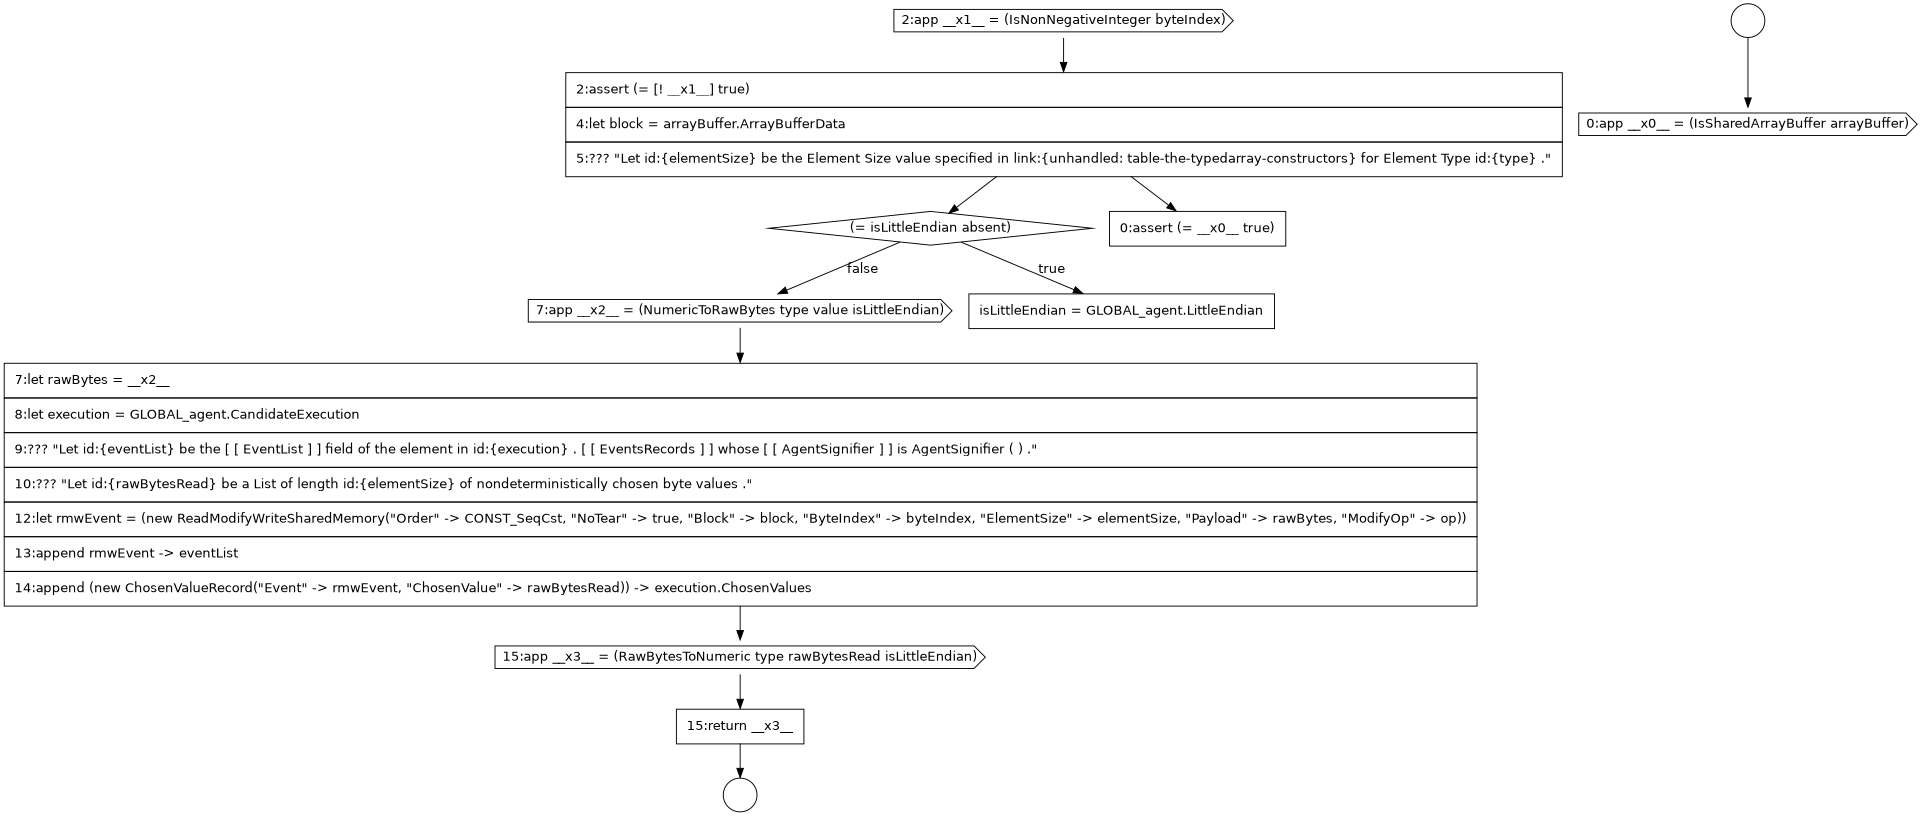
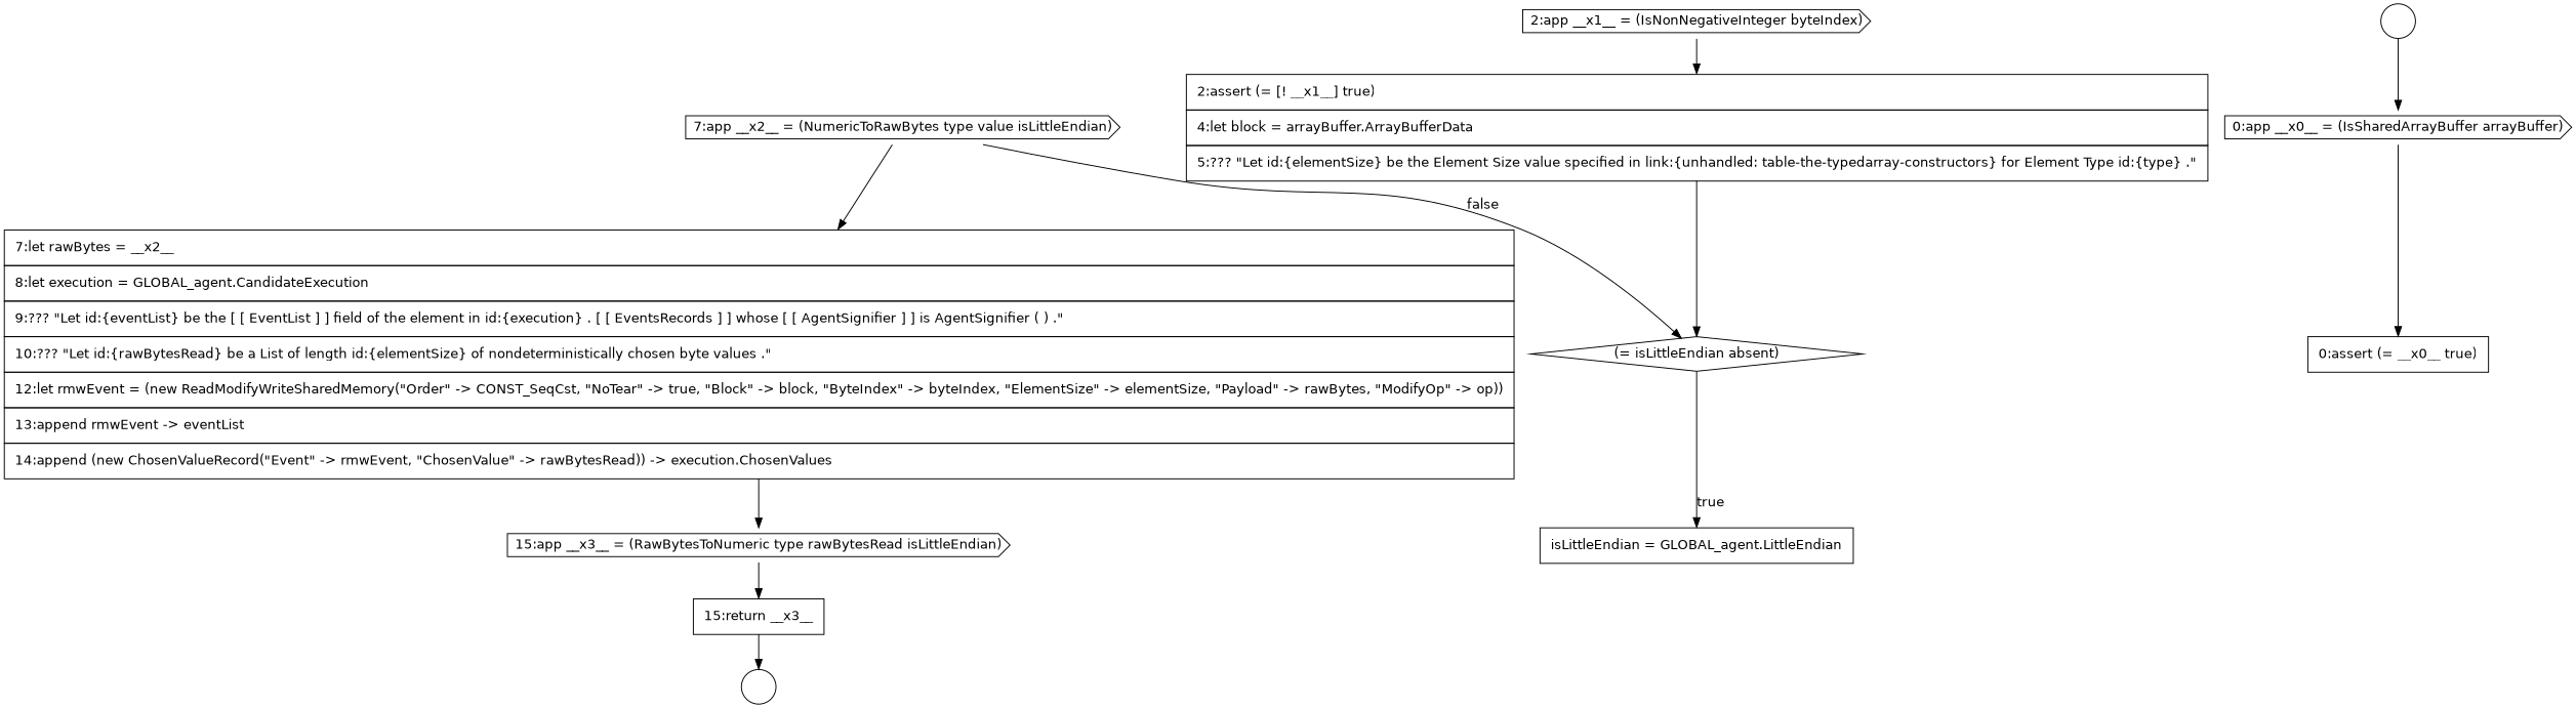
  digraph {
    fontname="DejaVu Sans"
    node [color=black fillcolor=white fontname="DejaVu Sans" shape=none style=filled]
    edge [color=black fontname="DejaVu Sans"]
    n1 [label=<<font color="black">(= isLittleEndian absent)</font>> shape=diamond]
    n2 [label=<<font color="black">7:app __x2__ = (NumericToRawBytes type value isLittleEndian)</font>> shape=cds]
    n3 [label=<<font color="black">     <table border="0" cellborder="1" cellspacing="0" cellpadding="10">       <tr><td align="left">isLittleEndian = GLOBAL_agent.LittleEndian</td></tr>     </table>   </font>> margin=0]
    n4 [label=<<font color="black">     <table border="0" cellborder="1" cellspacing="0" cellpadding="10">       <tr><td align="left">7:let rawBytes = __x2__</td></tr>       <tr><td align="left">8:let execution = GLOBAL_agent.CandidateExecution</td></tr>       <tr><td align="left">9:??? &quot;Let id:{eventList} be the [ [ EventList ] ] field of the element in id:{execution} . [ [ EventsRecords ] ] whose [ [ AgentSignifier ] ] is AgentSignifier ( ) .&quot;</td></tr>       <tr><td align="left">10:??? &quot;Let id:{rawBytesRead} be a List of length id:{elementSize} of nondeterministically chosen byte values .&quot;</td></tr>       <tr><td align="left">12:let rmwEvent = (new ReadModifyWriteSharedMemory(&quot;Order&quot; -&gt; CONST_SeqCst, &quot;NoTear&quot; -&gt; true, &quot;Block&quot; -&gt; block, &quot;ByteIndex&quot; -&gt; byteIndex, &quot;ElementSize&quot; -&gt; elementSize, &quot;Payload&quot; -&gt; rawBytes, &quot;ModifyOp&quot; -&gt; op))</td></tr>       <tr><td align="left">13:append rmwEvent -&gt; eventList</td></tr>       <tr><td align="left">14:append (new ChosenValueRecord(&quot;Event&quot; -&gt; rmwEvent, &quot;ChosenValue&quot; -&gt; rawBytesRead)) -&gt; execution.ChosenValues</td></tr>     </table>   </font>> margin=0]
    n5 [label=<<font color="black">15:app __x3__ = (RawBytesToNumeric type rawBytesRead isLittleEndian)</font>> shape=cds]
    n6 [label=<<font color="black">     <table border="0" cellborder="1" cellspacing="0" cellpadding="10">       <tr><td align="left">15:return __x3__</td></tr>     </table>   </font>> margin=0]
    n7 [label=" " shape=circle]
    n8 [label=<<font color="black">     <table border="0" cellborder="1" cellspacing="0" cellpadding="10">       <tr><td align="left">0:assert (= __x0__ true)</td></tr>     </table>   </font>> margin=0]
    n9 [label=<<font color="black">2:app __x1__ = (IsNonNegativeInteger byteIndex)</font>> shape=cds]
    n10 [label=<<font color="black">     <table border="0" cellborder="1" cellspacing="0" cellpadding="10">       <tr><td align="left">2:assert (= [! __x1__] true)</td></tr>       <tr><td align="left">4:let block = arrayBuffer.ArrayBufferData</td></tr>       <tr><td align="left">5:??? &quot;Let id:{elementSize} be the Element Size value specified in link:{unhandled: table-the-typedarray-constructors} for Element Type id:{type} .&quot;</td></tr>     </table>   </font>> margin=0]
    n11 [label=<<font color="black">0:app __x0__ = (IsSharedArrayBuffer arrayBuffer)</font>> shape=cds]
    n12 [label=" " shape=circle]
-   n1 -> n2 [label=<<font color="black">false</font>>]
+   n2 -> n1 [label=<<font color="black">false</font>>]
    n1 -> n3 [label=<<font color="black">true</font>>]
    n2 -> n4
    n4 -> n5
    n5 -> n6
    n6 -> n7
    n9 -> n10
    n10 -> n1
-   n10 -> n8
+   n11 -> n8
    n12 -> n11
  }
